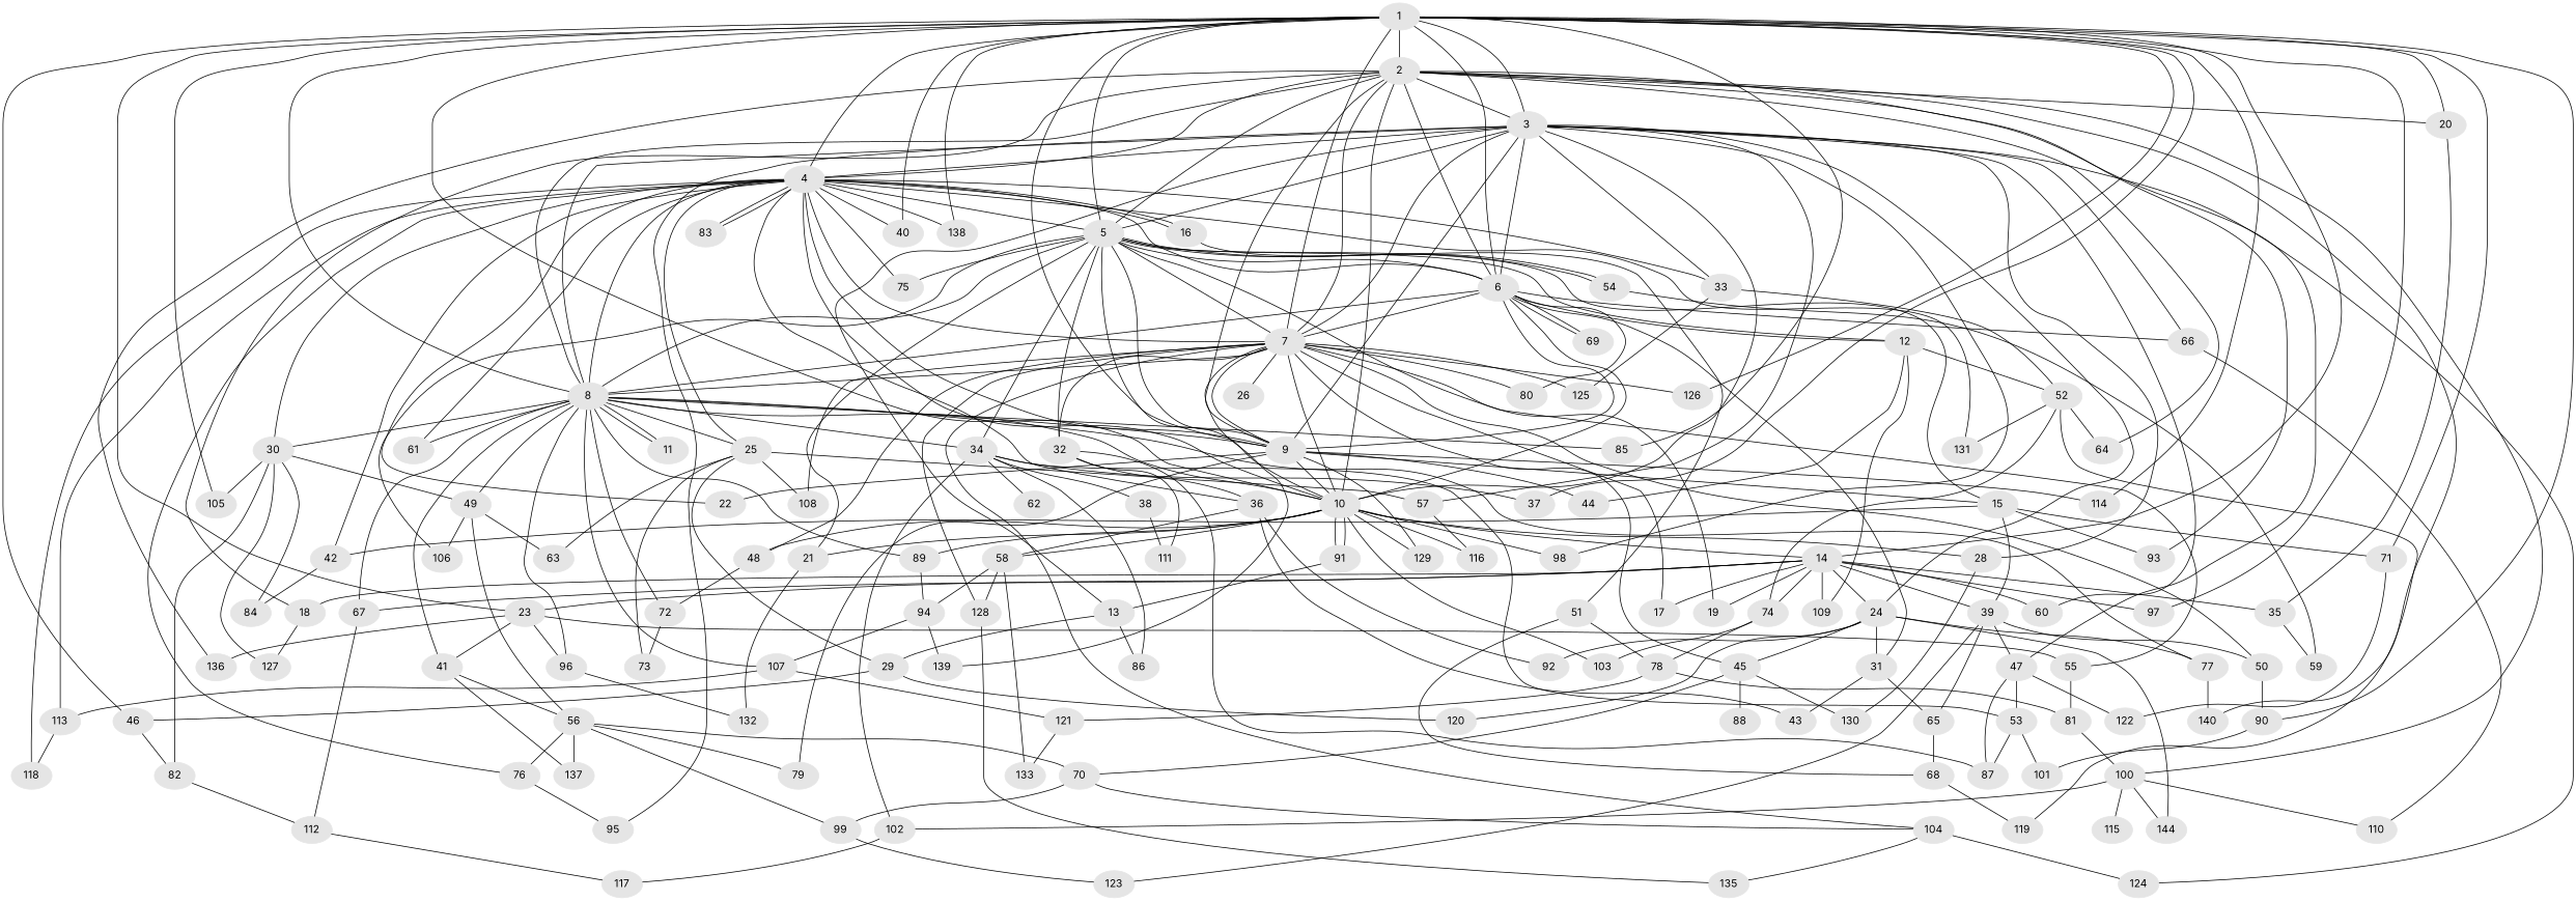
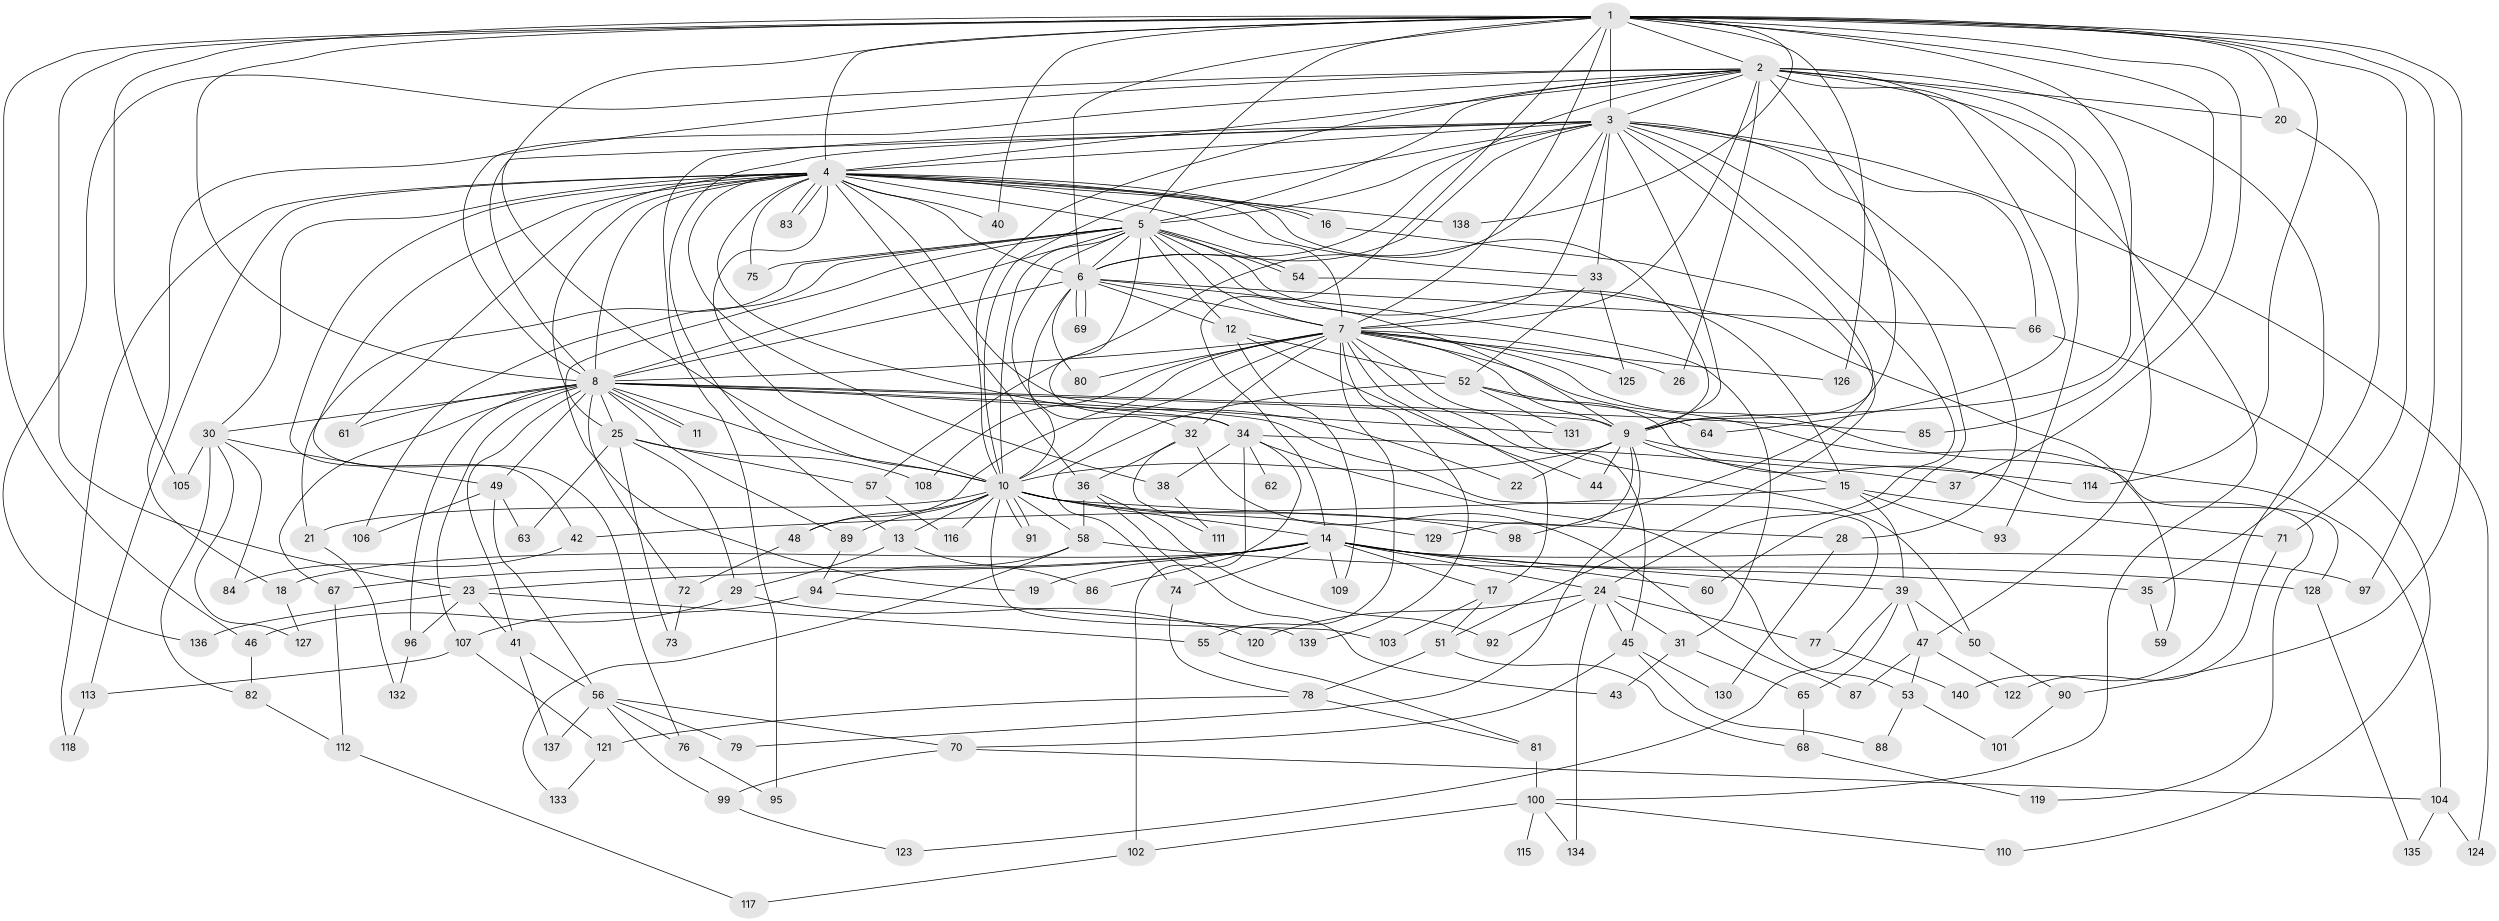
  graph {
    fontname=Inter
    node [color=gray90 fontname=Inter style=filled]
    edge [fontname=Inter]
    1
    2
    3
    4
    5
    6
    7
    8
    9
    10
    14
    20
    23
    37
    40
    46
    71
    85
    90
    97
    105
    114
    126
    138
    18
    26
    47
    64
    93
    100
    136
    140
    13
    24
    28
    33
    57
    60
    66
    95
    98
    124
    16
    22
    25
    30
    36
    38
    42
    61
    75
    76
    83
    113
    118
    131
    12
    15
    19
    21
    32
    34
    54
    106
    31
    69
    80
    17
    45
    48
    50
    55
    104
    108
    125
    128
    139
    11
    41
    49
    67
    72
    77
    89
    96
    107
    44
    79
    129
    58
    91
    103
    116
    109
    35
    39
    74
    82
    122
    101
    127
    87
    53
    115
-   134 [label=144]
+   134
    102
    110
    29
    86
    92
    120
    130
    52
    51
    63
    73
    84
    43
    111
    132
    62
    59
    65
    70
    88
    81
    135
    56
    137
    112
    94
    121
    133
    119
    123
    78
    68
    117
    99
    1 -- 2
    1 -- 3
    1 -- 4
    1 -- 5
    1 -- 6
    1 -- 7
    1 -- 8
    1 -- 9
    1 -- 10
    1 -- 14
    1 -- 20
    1 -- 23
    1 -- 37
    1 -- 40
    1 -- 46
    1 -- 71
    1 -- 85
    1 -- 90
    1 -- 97
    1 -- 105
    1 -- 114
    1 -- 126
    1 -- 138
    2 -- 3
    2 -- 4
    2 -- 5
    2 -- 6
    2 -- 7
    2 -- 8
    2 -- 9
    2 -- 10
    2 -- 20
    2 -- 18
+   2 -- 26
    2 -- 47
    2 -- 64
    2 -- 93
    2 -- 100
    2 -- 136
    2 -- 140
    3 -- 4
    3 -- 5
    3 -- 6
    3 -- 7
    3 -- 8
    3 -- 9
    3 -- 10
    3 -- 13
    3 -- 24
    3 -- 28
    3 -- 33
    3 -- 57
    3 -- 60
    3 -- 66
    3 -- 95
    3 -- 98
    3 -- 124
    4 -- 5
    4 -- 6
    4 -- 7
    4 -- 8
    4 -- 9
    4 -- 10
    4 -- 40
    4 -- 138
    4 -- 33
    4 -- 16
    4 -- 16
    4 -- 22
    4 -- 25
    4 -- 30
    4 -- 36
+   4 -- 38
    4 -- 42
    4 -- 61
    4 -- 75
    4 -- 76
    4 -- 83
    4 -- 83
    4 -- 113
    4 -- 118
    4 -- 131
    5 -- 6
    5 -- 7
    5 -- 8
    5 -- 9
    5 -- 10
    5 -- 75
    5 -- 12
    5 -- 15
    5 -- 19
    5 -- 21
    5 -- 32
    5 -- 34
    5 -- 54
    5 -- 54
    5 -- 106
    6 -- 7
    6 -- 8
-   6 -- 9
    6 -- 10
    6 -- 66
    6 -- 12
    6 -- 31
    6 -- 69
    6 -- 69
    6 -- 80
    7 -- 8
    7 -- 9
    7 -- 10
    7 -- 126
    7 -- 26
    7 -- 32
    7 -- 80
    7 -- 17
    7 -- 45
    7 -- 48
    7 -- 50
    7 -- 55
    7 -- 104
    7 -- 108
    7 -- 125
    7 -- 128
    7 -- 139
    8 -- 9
    8 -- 10
    8 -- 85
    8 -- 25
    8 -- 30
    8 -- 61
    8 -- 34
    8 -- 11
    8 -- 11
    8 -- 41
    8 -- 49
    8 -- 67
    8 -- 72
    8 -- 77
    8 -- 89
    8 -- 96
    8 -- 107
    9 -- 10
    9 -- 114
    9 -- 22
    9 -- 15
    9 -- 44
    9 -- 79
    9 -- 129
    10 -- 14
-   91 -- 13
+   10 -- 13
    10 -- 28
    10 -- 98
    10 -- 21
    10 -- 48
    10 -- 89
    10 -- 129
    10 -- 58
    10 -- 91
    10 -- 91
    10 -- 103
    10 -- 116
    14 -- 23
    14 -- 97
    14 -- 18
    14 -- 24
    14 -- 60
    14 -- 19
    14 -- 17
    14 -- 67
    14 -- 109
    14 -- 35
    14 -- 39
    14 -- 74
    20 -- 35
    23 -- 136
    23 -- 55
    23 -- 41
    23 -- 96
    46 -- 82
    71 -- 122
    90 -- 101
    18 -- 127
    47 -- 122
    47 -- 87
    47 -- 53
    100 -- 115
    100 -- 134
    100 -- 102
    100 -- 110
    13 -- 29
    13 -- 86
    24 -- 31
    24 -- 45
    24 -- 77
    24 -- 134
    24 -- 92
    24 -- 120
    28 -- 130
    33 -- 125
    33 -- 52
    57 -- 116
    66 -- 110
    16 -- 51
    25 -- 57
    25 -- 108
    25 -- 29
    25 -- 63
    25 -- 73
    30 -- 105
    30 -- 49
    30 -- 82
    30 -- 127
    30 -- 84
    36 -- 58
    36 -- 92
    36 -- 43
    38 -- 111
    42 -- 84
    76 -- 95
    113 -- 118
    12 -- 44
    12 -- 109
    12 -- 52
    15 -- 71
    15 -- 93
    15 -- 42
    15 -- 39
    21 -- 132
    32 -- 36
    32 -- 87
    32 -- 111
    34 -- 37
    34 -- 38
    34 -- 53
    34 -- 102
    34 -- 86
    34 -- 62
    54 -- 59
    31 -- 43
    31 -- 65
-   74 -- 103
+   17 -- 103
+   17 -- 51
    45 -- 130
    45 -- 70
    45 -- 88
    48 -- 72
    50 -- 90
    55 -- 81
    104 -- 124
    104 -- 135
    128 -- 135
    41 -- 56
    41 -- 137
    49 -- 106
    49 -- 63
    49 -- 56
    67 -- 112
    72 -- 73
    77 -- 140
    89 -- 94
    96 -- 132
    107 -- 113
    107 -- 121
    58 -- 128
    58 -- 94
    58 -- 133
    35 -- 59
    39 -- 47
    39 -- 50
    39 -- 65
    39 -- 123
    74 -- 78
    82 -- 112
    53 -- 101
-   53 -- 87
+   53 -- 88
    102 -- 117
    29 -- 46
    29 -- 120
    52 -- 64
    52 -- 131
    52 -- 74
    52 -- 119
    51 -- 78
    51 -- 68
    65 -- 68
    70 -- 104
    70 -- 99
    81 -- 100
    56 -- 76
    56 -- 79
    56 -- 70
    56 -- 137
    56 -- 99
    112 -- 117
    94 -- 139
    94 -- 107
    121 -- 133
    78 -- 81
    78 -- 121
    68 -- 119
    99 -- 123
  }
